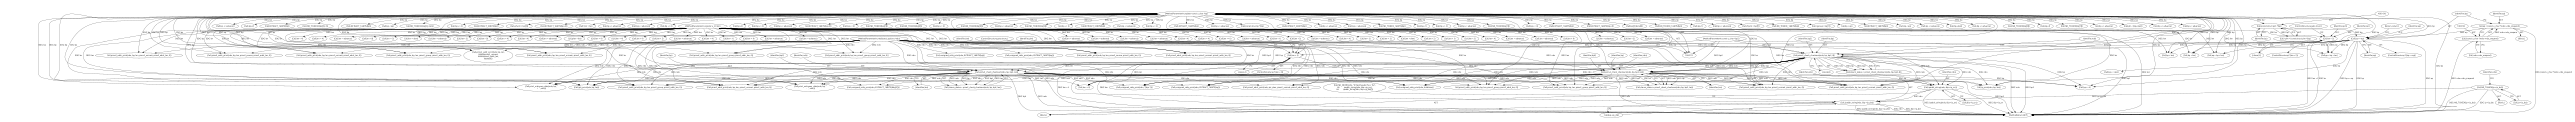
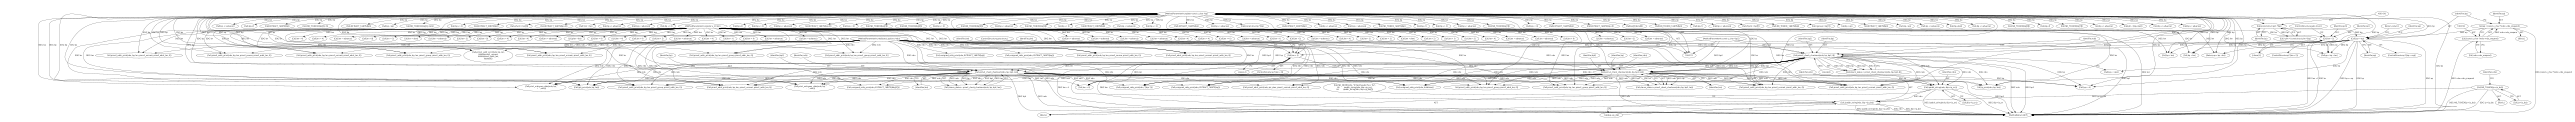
  digraph {
    fontname=Ubuntu
    node [fontname=Ubuntu]
    edge [fontname=Ubuntu]
    n1 [label="(Call,ipaddr_string(ndo, &ip->ip_dst))"]
    n2 [label="(Block,)"]
    n3 [label="(MethodReturn,RET)"]
    n4 [label="(Call,&ip->ip_dst)"]
    n5 [label="(Call,ipaddr_string(ndo, &ip->ip_src))"]
    n6 [label="(Call,&ip->ip_src)"]
    n7 [label="(Call,pimv2_check_checksum(ndo, bp, bp2, 8))"]
    n8 [label="(Call,pimv2_check_checksum(ndo, bp, bp2, len))"]
    n9 [label="(Call,cksum_status = pimv2_check_checksum(ndo, bp, bp2, 8))"]
    n10 [label="(Call,pimv2_addr_print(ndo, bp, len, pimv2_group, pimv2_addr_len, 0))"]
    n11 [label="(Call,unsigned_relts_print(ndo, *(bp+1)))"]
    n12 [label="(Call,unsigned_relts_print(ndo, EXTRACT_16BITS(bp)))"]
    n13 [label="(Call,pimv2_addr_print(ndo, ptr, plen, pimv2_unicast, pimv2_addr_len, 0))"]
    n14 [label="(Call,print_unknown_data(ndo, bp, \"\n\t    \", olen))"]
    n15 [label="(Call,pimv2_addr_print(ndo, bp, len, pimv2_group, pimv2_addr_len, 0))"]
    n16 [label="(Call,ip6_print(ndo, bp, len))"]
    n17 [label="(Call,pimv2_addr_print(ndo, bp, len, pimv2_unicast, pimv2_addr_len, 0))"]
    n18 [label="(Literal,8)"]
    n19 [label="(Call,pimv2_addr_print(ndo, bp, len, pimv2_group, pimv2_addr_len, 0))"]
    n20 [label="(Call,bp += 4)"]
    n21 [label="(Call,print_unknown_data(ndo, bp, \"\n\t    \", olen))"]
    n22 [label="(Call,pimv2_addr_print(ndo, bp, len, pimv2_unicast, pimv2_addr_len, 0))"]
    n23 [label="(Call,unsigned_relts_print(ndo, holdtime))"]
    n24 [label="(Call,ip_print(ndo, bp, len))"]
    n25 [label="(Call,pimv2_addr_print(ndo, bp, len, pimv2_unicast, pimv2_addr_len, 0))"]
    n26 [label="(Call,unsigned_relts_print(ndo, EXTRACT_16BITS(&bp[2])))"]
    n27 [label="(Call,len -= 4)"]
    n28 [label="(Call,cksum_status = pimv2_check_checksum(ndo, bp, bp2, len))"]
    n29 [label="(Identifier,len)"]
    n30 [label="(MethodParameterIn,netdissect_options *ndo)"]
    n31 [label="(Call,pimv2_check_checksum(ndo, bp, bp2, len))"]
    n32 [label="(Call,pimv2_addr_print(ndo, bp, len, pimv2_unicast, pimv2_addr_len, 0))"]
    n33 [label="(Call,pimv2_addr_print(ndo, bp, len, pimv2_source, pimv2_addr_len, 0))"]
    n34 [label="(Call,pimv2_addr_print(ndo, bp, len, pimv2_group, pimv2_addr_len, 0))"]
    n35 [label="(Call,pimv2_addr_print(ndo, bp, len, pimv2_unicast, pimv2_addr_len, 0))"]
    n36 [label="(Call,pimv2_addr_print(ndo, bp, len,\n \t\t\t\t\t\t\t\tpimv2_unicast,\n\t\t\t\t\t\t\t\tpimv2_addr_len,\n\t\t\t\t\t\t\t\t0))"]
    n37 [label="(Call,pimv2_addr_print(ndo, bp, len, pimv2_group, pimv2_addr_len, 0))"]
    n38 [label="(Call,pimv2_addr_print(ndo, bp, len, pimv2_unicast, pimv2_addr_len, 0))"]
    n39 [label="(Call,unsigned_relts_print(ndo, EXTRACT_16BITS(bp)))"]
    n40 [label="(Call,pimv2_addr_print(ndo, bp, len, pimv2_group, pimv2_addr_len, 0))"]
    n41 [label="(Call,unsigned_relts_print(ndo, EXTRACT_16BITS(bp)))"]
    n42 [label="(Call,pimv2_addr_print(ndo, bp, len, pimv2_source, pimv2_addr_len, 0))"]
    n43 [label="(Call,pimv2_addr_print(ndo, bp, len, pimv2_unicast, pimv2_addr_len, 0))"]
    1000119
    n45 [label="(Identifier,len)"]
    n46 [label="(Call,cksum_status = pimv2_check_checksum(ndo, bp, bp2, len))"]
    n47 [label="(MethodParameterIn,register const u_char *bp)"]
    n48 [label="(Call,bp >= ep)"]
    n49 [label="(Call,(const struct pim *)bp)"]
    n50 [label="(Call,bp += advance)"]
    n51 [label="(Call,bp+2)"]
    n52 [label="(Call,EXTRACT_16BITS(bp))"]
    n53 [label="(Call,ND_TCHECK2(bp[0], 4))"]
    n54 [label="(Call,EXTRACT_16BITS(bp))"]
    n55 [label="(Call,bp < ep)"]
    n56 [label="(Call,ND_TCHECK2(bp[0], olen))"]
    n57 [label="(Call,bp + len)"]
    n58 [label="(Call,bp += 4)"]
    n59 [label="(Call,EXTRACT_32BITS(bp))"]
    n60 [label="(Call,pfxcnt = bp[0])"]
    n61 [label="(Call,EXTRACT_16BITS(bp+2))"]
    n62 [label="(Call,*ptr = bp)"]
    n63 [label="(Call,bp += advance)"]
    n64 [label="(Call,bp += advance)"]
    n65 [label="(Call,bp += 4)"]
    n66 [label="(Call,bp + len)"]
    n67 [label="(Call,bp+2)"]
    n68 [label="(Call,bp += 4)"]
    n69 [label="(Call,bp += advance)"]
    n70 [label="(Call,EXTRACT_16BITS(bp+2))"]
    n71 [label="(Call,bp += 4)"]
    n72 [label="(Call,ND_TCHECK(bp[2]))"]
    n73 [label="(Call,ND_TCHECK(bp[0]))"]
    n74 [label="(Call,bp += 4)"]
-   n75 [label="(Call,ep = bp + len)"]
+   n75 [label="(Return,ep = bp + len)"]
    n76 [label="(Call,ND_TCHECK(bp[0]))"]
    n77 [label="(Call,bp += advance)"]
    n78 [label="(Call,ND_TCHECK(bp[2]))"]
    n79 [label="(Call,bp += 2)"]
    n80 [label="(Call,EXTRACT_32BITS(bp))"]
    n81 [label="(Call,bp += advance)"]
    n82 [label="(Call,bp += 2)"]
    n83 [label="(Call,EXTRACT_16BITS(bp))"]
    n84 [label="(Call,bp += advance)"]
    n85 [label="(Call,(const struct ip *)bp)"]
    n86 [label="(Call,EXTRACT_32BITS(bp))"]
    n87 [label="(Call,bp += advance)"]
    n88 [label="(Call,bp += advance)"]
    n89 [label="(Call,ND_TCHECK_16BITS(bp))"]
    n90 [label="(Call,bp+1)"]
    n91 [label="(Call,bp += 4)"]
    n92 [label="(Call,bp += advance)"]
    n93 [label="(Call,ND_TCHECK(bp[1]))"]
    n94 [label="(Call,ep > bp + len)"]
    n95 [label="(Call,bp += 4)"]
    n96 [label="(Call,EXTRACT_16BITS(bp))"]
    n97 [label="(Call,EXTRACT_16BITS(bp+2))"]
    n98 [label="(Call,bp[0] & 0x80)"]
    n99 [label="(Call,ND_TCHECK_16BITS(bp))"]
    n100 [label="(Call,bp+1)"]
    n101 [label="(Call,bp += advance)"]
    n102 [label="(Call,frpcnt = bp[1])"]
    n103 [label="(Call,ND_TCHECK_16BITS(bp))"]
    n104 [label="(Call,ngroup = bp[1])"]
    n105 [label="(Call,bp < ep)"]
    n106 [label="(Call,EXTRACT_16BITS(bp))"]
    n107 [label="(Call,bp < ep)"]
    n108 [label="(Call,bp += advance)"]
    n109 [label="(Call,bp+olen)"]
    n110 [label="(Call,bp += advance)"]
    n111 [label="(Call,bp += olen)"]
    n112 [label="(Call,ND_TCHECK(bp[0]))"]
    n113 [label="(Call,bp+2)"]
    n114 [label="(Call,ND_TCHECK(bp[1]))"]
    n115 [label="(Call,bp += advance)"]
    n116 [label="(Call,ptr < (bp+olen))"]
    n117 [label="(Call,bp += advance)"]
    n118 [label="(Call,bp += advance)"]
    n119 [label="(Identifier,ep)"]
    n120 [label="(ControlStructure,if (bp >= ep))"]
    n121 [label="(Identifier,bp)"]
    n122 [label="(Call,*pim = (const struct pim *)bp)"]
    n123 [label="(Call,ep = (const u_char *)ndo->ndo_snapend)"]
    n124 [label="(Call,(const u_char *)ndo->ndo_snapend)"]
    n125 [label="(Block,)"]
    n126 [label="(Call,ndo->ndo_snapend)"]
    n127 [label="(MethodParameterIn,const u_char *bp2)"]
    n128 [label="(Call,len < 4)"]
    n129 [label="(Literal,4)"]
    n130 [label="(ControlStructure,if (len < 4))"]
    n131 [label="(Call,len < 2)"]
    n132 [label="(Literal,2)"]
    n133 [label="(ControlStructure,if (len < 2))"]
    n134 [label="(MethodParameterIn,register u_int len)"]
    n135 [label="(Call,len -= advance)"]
    n136 [label="(Call,len -= advance)"]
    n137 [label="(Call,len -= advance)"]
    n138 [label="(Call,len -= advance)"]
    n139 [label="(Call,len -= advance)"]
    n140 [label="(Call,len < 4)"]
    n141 [label="(Call,len -= 4)"]
    n142 [label="(Call,len == 0)"]
    n143 [label="(Call,len -= advance)"]
    n144 [label="(Call,len < 1)"]
    n145 [label="(Call,len < 2)"]
    n146 [label="(Call,len -= advance)"]
    n147 [label="(Call,len < 4)"]
    n148 [label="(Call,len < 2)"]
    n149 [label="(Call,len -= 2)"]
    n150 [label="(Call,len < olen)"]
    n151 [label="(Call,len < 2)"]
    n152 [label="(Call,len < 1)"]
    n153 [label="(Call,len < 2)"]
    n154 [label="(Call,len < 4)"]
    n155 [label="(Call,len -= advance)"]
    n156 [label="(Call,len -= advance)"]
    n157 [label="(Call,len < 4)"]
    n158 [label="(Call,len -= advance)"]
    n159 [label="(Call,len < 2)"]
    n160 [label="(Call,len -= advance)"]
    n161 [label="(Call,len < 4)"]
    n162 [label="(Call,len -= 4)"]
    n163 [label="(Call,len -= advance)"]
    n164 [label="(Call,len < 8)"]
    n165 [label="(Call,len -= 2)"]
    n166 [label="(Call,len -= olen)"]
    n167 [label="(Call,len -= advance)"]
    n168 [label="(Call,len < 3)"]
    n169 [label="(Call,len > 0)"]
    n170 [label="(Call,len -= 4)"]
    n171 [label="(Call,len < 4)"]
    n172 [label="(Call,len -= advance)"]
    n173 [label="(Call,plen = len)"]
    n174 [label="(Call,len -= 4)"]
    n175 [label="(Call,len -= 4)"]
    n176 [label="(Call,len < 4)"]
    n177 [label="(Call,len < 2)"]
    n178 [label="(Call,len -= advance)"]
    n179 [label="(Call,len -= 4)"]
    n180 [label="(Call,len < 1)"]
    n181 [label="(Call,len -= 4)"]
    n182 [label="(Call,len -= advance)"]
    n183 [label="(Call,ND_TCHECK(ip->ip_dst))"]
    n184 [label="(Call,ip->ip_dst)"]
    n185 [label="(Block,)"]
    n186 [label="(ControlStructure,goto trunc;)"]
    n187 [label="(Identifier,bp)"]
    n188 [label="(Identifier,bp2)"]
    n189 [label="(Identifier,pim)"]
    n190 [label="(Identifier,bp2)"]
    n191 [label="(ControlStructure,goto trunc;)"]
    n192 [label="(Identifier,pim)"]
    n193 [label="(Identifier,ndo)"]
    n194 [label="(Identifier,bp)"]
    n195 [label="(Return,return;)"]
    n196 [label="(Identifier,len)"]
    n197 [label="(Identifier,ndo)"]
    n198 [label="(Identifier,ep)"]
    n199 [label="(Identifier,ndo)"]
    n200 [label="(Identifier,bp)"]
    n201 [label="(Identifier,ndo)"]
    n202 [label="(Identifier,ep)"]
    n203 [label="(Identifier,ndo)"]
    n204 [label="(Identifier,bp2)"]
    n205 [label="(Identifier,ndo)"]
    n206 [label="(Identifier,bp)"]
    n207 [label="(Call,ND_PRINT((ndo, \"IP-Null-header %s > %s\",\n \t\t\t          ipaddr_string(ndo, &ip->ip_src),\n \t\t\t          ipaddr_string(ndo, &ip->ip_dst))))"]
    n208 [label="(Identifier,len)"]
    1000130
    1000138
    n1 -> n2 [label="AST: "]
    n1 -> n3 [label="DDG: ndo"]
    n1 -> n3 [label="DDG: &ip->ip_dst"]
    n1 -> n3 [label="DDG: ipaddr_string(ndo, &ip->ip_dst)"]
    n1 -> n4 [label="CFG: "]
    n4 -> n1 [label="AST: "]
    n5 -> n1 [label="DDG: ndo"]
    n5 -> n2 [label="AST: "]
    n5 -> n3 [label="DDG: ipaddr_string(ndo, &ip->ip_src)"]
    n5 -> n3 [label="DDG: &ip->ip_src"]
    n5 -> n6 [label="CFG: "]
    n6 -> n5 [label="AST: "]
    n7 -> n3 [label="DDG: ndo"]
    n7 -> n3 [label="DDG: bp2"]
    n7 -> n5 [label="DDG: ndo"]
    n7 -> n8 [label="DDG: ndo"]
    n7 -> n8 [label="DDG: bp"]
    n7 -> n8 [label="DDG: bp2"]
    n7 -> n9 [label="AST: "]
    n7 -> n9 [label="DDG: ndo"]
    n7 -> n9 [label="DDG: bp"]
    n7 -> n9 [label="DDG: bp2"]
    n7 -> n9 [label="DDG: 8"]
    n7 -> n10 [label="DDG: ndo"]
    n7 -> n11 [label="DDG: ndo"]
    n7 -> n12 [label="DDG: ndo"]
    n7 -> n13 [label="DDG: ndo"]
    n7 -> n14 [label="DDG: ndo"]
    n7 -> n15 [label="DDG: ndo"]
    n7 -> n16 [label="DDG: ndo"]
    n7 -> n17 [label="DDG: ndo"]
-   n7 -> n18 [label="CFG: "]
+   n7 -> n111 [label="CFG: "]
    n7 -> n19 [label="DDG: ndo"]
    n7 -> n20 [label="DDG: bp"]
    n7 -> n21 [label="DDG: ndo"]
    n7 -> n22 [label="DDG: ndo"]
    n7 -> n23 [label="DDG: ndo"]
    n7 -> n24 [label="DDG: ndo"]
    n7 -> n25 [label="DDG: ndo"]
    n8 -> n3 [label="DDG: ndo"]
    n8 -> n3 [label="DDG: bp2"]
    n8 -> n5 [label="DDG: ndo"]
    n8 -> n10 [label="DDG: ndo"]
    n8 -> n11 [label="DDG: ndo"]
    n8 -> n12 [label="DDG: ndo"]
    n8 -> n13 [label="DDG: ndo"]
    n8 -> n14 [label="DDG: ndo"]
    n8 -> n15 [label="DDG: ndo"]
    n8 -> n16 [label="DDG: ndo"]
    n8 -> n17 [label="DDG: ndo"]
    n8 -> n19 [label="DDG: ndo"]
    n8 -> n20 [label="DDG: bp"]
    n8 -> n21 [label="DDG: ndo"]
    n8 -> n22 [label="DDG: ndo"]
    n8 -> n23 [label="DDG: ndo"]
    n8 -> n24 [label="DDG: ndo"]
    n8 -> n25 [label="DDG: ndo"]
    n8 -> n26 [label="DDG: ndo"]
    n8 -> n27 [label="DDG: len"]
    n8 -> n28 [label="AST: "]
    n8 -> n28 [label="DDG: ndo"]
    n8 -> n28 [label="DDG: bp"]
    n8 -> n28 [label="DDG: bp2"]
    n8 -> n28 [label="DDG: len"]
    n8 -> n29 [label="CFG: "]
    n9 -> n7 [label="CFG: "]
    n18 -> n7 [label="DDG: "]
    n28 -> n8 [label="CFG: "]
    n29 -> n8 [label="AST: "]
    n30 -> n1 [label="DDG: ndo"]
    n30 -> n3 [label="DDG: ndo"]
    n30 -> n5 [label="DDG: ndo"]
    n30 -> n7 [label="DDG: ndo"]
    n30 -> n8 [label="DDG: ndo"]
    n30 -> n10 [label="DDG: ndo"]
    n30 -> n11 [label="DDG: ndo"]
    n30 -> n12 [label="DDG: ndo"]
    n30 -> n13 [label="DDG: ndo"]
    n30 -> n14 [label="DDG: ndo"]
    n30 -> n15 [label="DDG: ndo"]
    n30 -> n16 [label="DDG: ndo"]
    n30 -> n17 [label="DDG: ndo"]
    n30 -> n19 [label="DDG: ndo"]
    n30 -> n21 [label="DDG: ndo"]
    n30 -> n22 [label="DDG: ndo"]
    n30 -> n23 [label="DDG: ndo"]
    n30 -> n25 [label="DDG: ndo"]
    n30 -> n26 [label="CFG: "]
    n30 -> n31 [label="DDG: ndo"]
    n30 -> n32 [label="DDG: ndo"]
    n30 -> n33 [label="DDG: ndo"]
    n30 -> n34 [label="DDG: ndo"]
    n30 -> n35 [label="DDG: ndo"]
    n30 -> n36 [label="DDG: ndo"]
    n30 -> n37 [label="DDG: ndo"]
    n30 -> n38 [label="DDG: ndo"]
    n30 -> n39 [label="DDG: ndo"]
    n30 -> n40 [label="DDG: ndo"]
    n30 -> n41 [label="DDG: ndo"]
    n30 -> n42 [label="DDG: ndo"]
    n30 -> n43 [label="DDG: ndo"]
    n30 -> 1000119 [label="AST: "]
    n31 -> n3 [label="DDG: bp2"]
    n31 -> n3 [label="DDG: ndo"]
    n31 -> n5 [label="DDG: ndo"]
    n31 -> n10 [label="DDG: ndo"]
    n31 -> n11 [label="DDG: ndo"]
    n31 -> n12 [label="DDG: ndo"]
    n31 -> n13 [label="DDG: ndo"]
    n31 -> n14 [label="DDG: ndo"]
    n31 -> n15 [label="DDG: ndo"]
    n31 -> n16 [label="DDG: ndo"]
    n31 -> n17 [label="DDG: ndo"]
    n31 -> n19 [label="DDG: ndo"]
    n31 -> n20 [label="DDG: bp"]
    n31 -> n21 [label="DDG: ndo"]
    n31 -> n22 [label="DDG: ndo"]
    n31 -> n23 [label="DDG: ndo"]
    n31 -> n24 [label="DDG: ndo"]
    n31 -> n25 [label="DDG: ndo"]
    n31 -> n26 [label="DDG: ndo"]
    n31 -> n27 [label="DDG: len"]
    n31 -> n45 [label="CFG: "]
    n31 -> n46 [label="AST: "]
    n31 -> n46 [label="DDG: ndo"]
    n31 -> n46 [label="DDG: bp"]
    n31 -> n46 [label="DDG: bp2"]
    n31 -> n46 [label="DDG: len"]
    n45 -> n31 [label="AST: "]
    n46 -> n31 [label="CFG: "]
    n47 -> n3 [label="DDG: bp"]
    n47 -> n7 [label="DDG: bp"]
    n47 -> n8 [label="DDG: bp"]
    n47 -> n10 [label="DDG: bp"]
    n47 -> n14 [label="DDG: bp"]
    n47 -> n15 [label="DDG: bp"]
    n47 -> n16 [label="DDG: bp"]
    n47 -> n17 [label="DDG: bp"]
    n47 -> n19 [label="DDG: bp"]
    n47 -> n20 [label="DDG: bp"]
    n47 -> n21 [label="DDG: bp"]
    n47 -> n22 [label="DDG: bp"]
    n47 -> n24 [label="DDG: bp"]
    n47 -> n25 [label="DDG: bp"]
    n47 -> n31 [label="DDG: bp"]
    n47 -> n32 [label="DDG: bp"]
    n47 -> n33 [label="DDG: bp"]
    n47 -> n34 [label="DDG: bp"]
    n47 -> n35 [label="DDG: bp"]
    n47 -> n36 [label="DDG: bp"]
    n47 -> n37 [label="DDG: bp"]
    n47 -> n38 [label="DDG: bp"]
    n47 -> n40 [label="DDG: bp"]
    n47 -> n42 [label="DDG: bp"]
    n47 -> n43 [label="DDG: bp"]
    n47 -> 1000119 [label="AST: "]
    n47 -> n48 [label="DDG: bp"]
    n47 -> n49 [label="DDG: bp"]
    n47 -> n50 [label="DDG: bp"]
    n47 -> n51 [label="DDG: bp"]
    n47 -> n52 [label="DDG: bp"]
    n47 -> n53 [label="DDG: bp"]
    n47 -> n54 [label="DDG: bp"]
    n47 -> n55 [label="DDG: bp"]
    n47 -> n56 [label="DDG: bp"]
    n47 -> n57 [label="DDG: bp"]
    n47 -> n58 [label="DDG: bp"]
    n47 -> n59 [label="DDG: bp"]
    n47 -> n60 [label="DDG: bp"]
    n47 -> n61 [label="DDG: bp"]
    n47 -> n62 [label="DDG: bp"]
    n47 -> n63 [label="DDG: bp"]
    n47 -> n64 [label="DDG: bp"]
    n47 -> n65 [label="DDG: bp"]
    n47 -> n66 [label="DDG: bp"]
    n47 -> n67 [label="DDG: bp"]
    n47 -> n68 [label="DDG: bp"]
    n47 -> n69 [label="DDG: bp"]
    n47 -> n70 [label="DDG: bp"]
    n47 -> n71 [label="DDG: bp"]
    n47 -> n72 [label="DDG: bp"]
    n47 -> n73 [label="DDG: bp"]
    n47 -> n74 [label="DDG: bp"]
    n47 -> n75 [label="DDG: bp"]
    n47 -> n76 [label="DDG: bp"]
    n47 -> n77 [label="DDG: bp"]
    n47 -> n78 [label="DDG: bp"]
    n47 -> n79 [label="DDG: bp"]
    n47 -> n80 [label="DDG: bp"]
    n47 -> n81 [label="DDG: bp"]
    n47 -> n82 [label="DDG: bp"]
    n47 -> n83 [label="DDG: bp"]
    n47 -> n84 [label="DDG: bp"]
    n47 -> n85 [label="DDG: bp"]
    n47 -> n86 [label="DDG: bp"]
    n47 -> n87 [label="DDG: bp"]
    n47 -> n88 [label="DDG: bp"]
    n47 -> n89 [label="DDG: bp"]
    n47 -> n90 [label="DDG: bp"]
    n47 -> n91 [label="DDG: bp"]
    n47 -> n92 [label="DDG: bp"]
    n47 -> n93 [label="DDG: bp"]
    n47 -> n94 [label="DDG: bp"]
    n47 -> n95 [label="DDG: bp"]
    n47 -> n96 [label="DDG: bp"]
    n47 -> n97 [label="DDG: bp"]
    n47 -> n98 [label="DDG: bp"]
    n47 -> n99 [label="DDG: bp"]
    n47 -> n100 [label="DDG: bp"]
    n47 -> n101 [label="DDG: bp"]
    n47 -> n102 [label="DDG: bp"]
    n47 -> n103 [label="DDG: bp"]
    n47 -> n104 [label="DDG: bp"]
    n47 -> n105 [label="DDG: bp"]
    n47 -> n106 [label="DDG: bp"]
    n47 -> n107 [label="DDG: bp"]
    n47 -> n108 [label="DDG: bp"]
    n47 -> n109 [label="DDG: bp"]
    n47 -> n110 [label="DDG: bp"]
    n47 -> n111 [label="DDG: bp"]
    n47 -> n112 [label="DDG: bp"]
    n47 -> n113 [label="DDG: bp"]
    n47 -> n114 [label="DDG: bp"]
    n47 -> n115 [label="DDG: bp"]
    n47 -> n116 [label="DDG: bp"]
    n47 -> n117 [label="DDG: bp"]
    n47 -> n118 [label="DDG: bp"]
    n48 -> n3 [label="DDG: bp"]
    n48 -> n3 [label="DDG: ep"]
    n48 -> n3 [label="DDG: bp >= ep"]
    n48 -> n7 [label="DDG: bp"]
    n48 -> n20 [label="DDG: bp"]
    n48 -> n31 [label="DDG: bp"]
    n48 -> n57 [label="DDG: bp"]
    n48 -> n66 [label="DDG: bp"]
    n48 -> n75 [label="DDG: bp"]
    n48 -> n94 [label="DDG: ep"]
    n48 -> n94 [label="DDG: bp"]
    n48 -> n119 [label="CFG: "]
    n48 -> n120 [label="AST: "]
    n49 -> n48 [label="DDG: bp"]
    n49 -> n121 [label="CFG: "]
    n49 -> n122 [label="AST: "]
    n49 -> n122 [label="DDG: bp"]
    n119 -> n48 [label="AST: "]
    n121 -> n49 [label="AST: "]
    n122 -> n49 [label="CFG: "]
    n123 -> n3 [label="DDG: (const u_char *)ndo->ndo_snapend"]
    n123 -> n48 [label="DDG: ep"]
    n123 -> n124 [label="CFG: "]
    n123 -> n125 [label="AST: "]
    n124 -> n3 [label="DDG: ndo->ndo_snapend"]
    n124 -> n123 [label="AST: "]
    n124 -> n123 [label="DDG: ndo->ndo_snapend"]
    n124 -> n126 [label="CFG: "]
    n126 -> n124 [label="AST: "]
    n127 -> n3 [label="DDG: bp2"]
    n127 -> n7 [label="DDG: bp2"]
    n127 -> n8 [label="DDG: bp2"]
    n127 -> n31 [label="DDG: bp2"]
    n127 -> 1000119 [label="AST: "]
    n128 -> n3 [label="DDG: len"]
    n128 -> n3 [label="DDG: len < 4"]
    n128 -> n8 [label="DDG: len"]
    n128 -> n27 [label="DDG: len"]
    n128 -> n31 [label="DDG: len"]
    n128 -> n129 [label="CFG: "]
    n128 -> n130 [label="AST: "]
    n129 -> n128 [label="AST: "]
    n131 -> n3 [label="DDG: len < 2"]
    n131 -> n3 [label="DDG: len"]
    n131 -> n128 [label="DDG: len"]
    n131 -> n132 [label="CFG: "]
    n131 -> n133 [label="AST: "]
    n132 -> n131 [label="AST: "]
    n134 -> n3 [label="DDG: len"]
    n134 -> n8 [label="DDG: len"]
    n134 -> n10 [label="DDG: len"]
    n134 -> n15 [label="DDG: len"]
    n134 -> n16 [label="DDG: len"]
    n134 -> n17 [label="DDG: len"]
    n134 -> n19 [label="DDG: len"]
    n134 -> n22 [label="DDG: len"]
    n134 -> n24 [label="DDG: len"]
    n134 -> n25 [label="DDG: len"]
    n134 -> n27 [label="DDG: len"]
    n134 -> n31 [label="DDG: len"]
    n134 -> n32 [label="DDG: len"]
    n134 -> n33 [label="DDG: len"]
    n134 -> n34 [label="DDG: len"]
    n134 -> n35 [label="DDG: len"]
    n134 -> n36 [label="DDG: len"]
    n134 -> n37 [label="DDG: len"]
    n134 -> n38 [label="DDG: len"]
    n134 -> n40 [label="DDG: len"]
    n134 -> n42 [label="DDG: len"]
    n134 -> n43 [label="DDG: len"]
    n134 -> 1000119 [label="AST: "]
    n134 -> n57 [label="DDG: len"]
    n134 -> n66 [label="DDG: len"]
    n134 -> n75 [label="DDG: len"]
    n134 -> n94 [label="DDG: len"]
    n134 -> n128 [label="DDG: len"]
    n134 -> n131 [label="DDG: len"]
    n134 -> n135 [label="DDG: len"]
    n134 -> n136 [label="DDG: len"]
    n134 -> n137 [label="DDG: len"]
    n134 -> n138 [label="DDG: len"]
    n134 -> n139 [label="DDG: len"]
    n134 -> n140 [label="DDG: len"]
    n134 -> n141 [label="DDG: len"]
    n134 -> n142 [label="DDG: len"]
    n134 -> n143 [label="DDG: len"]
    n134 -> n144 [label="DDG: len"]
    n134 -> n145 [label="DDG: len"]
    n134 -> n146 [label="DDG: len"]
    n134 -> n147 [label="DDG: len"]
    n134 -> n148 [label="DDG: len"]
    n134 -> n149 [label="DDG: len"]
    n134 -> n150 [label="DDG: len"]
    n134 -> n151 [label="DDG: len"]
    n134 -> n152 [label="DDG: len"]
    n134 -> n153 [label="DDG: len"]
    n134 -> n154 [label="DDG: len"]
    n134 -> n155 [label="DDG: len"]
    n134 -> n156 [label="DDG: len"]
    n134 -> n157 [label="DDG: len"]
    n134 -> n158 [label="DDG: len"]
    n134 -> n159 [label="DDG: len"]
    n134 -> n160 [label="DDG: len"]
    n134 -> n161 [label="DDG: len"]
    n134 -> n162 [label="DDG: len"]
    n134 -> n163 [label="DDG: len"]
    n134 -> n164 [label="DDG: len"]
    n134 -> n165 [label="DDG: len"]
    n134 -> n166 [label="DDG: len"]
    n134 -> n167 [label="DDG: len"]
    n134 -> n168 [label="DDG: len"]
    n134 -> n169 [label="DDG: len"]
    n134 -> n170 [label="DDG: len"]
    n134 -> n171 [label="DDG: len"]
    n134 -> n172 [label="DDG: len"]
    n134 -> n173 [label="DDG: len"]
    n134 -> n174 [label="DDG: len"]
    n134 -> n175 [label="DDG: len"]
    n134 -> n176 [label="DDG: len"]
    n134 -> n177 [label="DDG: len"]
    n134 -> n178 [label="DDG: len"]
    n134 -> n179 [label="DDG: len"]
    n134 -> n180 [label="DDG: len"]
    n134 -> n181 [label="DDG: len"]
    n134 -> n182 [label="DDG: len"]
    n183 -> n1 [label="DDG: ip->ip_dst"]
    n183 -> n3 [label="DDG: ND_TCHECK(ip->ip_dst)"]
    n183 -> n3 [label="DDG: ip->ip_dst"]
    n183 -> n184 [label="CFG: "]
    n183 -> n185 [label="AST: "]
    n184 -> n183 [label="AST: "]
    n186 -> n128 [label="CFG: "]
    n187 -> n48 [label="AST: "]
    n187 -> n123 [label="CFG: "]
    n188 -> n8 [label="AST: "]
    n189 -> n128 [label="CFG: "]
    n190 -> n31 [label="AST: "]
    n191 -> n131 [label="CFG: "]
    n192 -> n131 [label="CFG: "]
    n193 -> n183 [label="CFG: "]
    n194 -> n7 [label="AST: "]
    n195 -> n48 [label="CFG: "]
    n196 -> n131 [label="AST: "]
    n197 -> n7 [label="AST: "]
    n198 -> n48 [label="CFG: "]
    n199 -> n1 [label="AST: "]
    n199 -> n5 [label="CFG: "]
    n200 -> n8 [label="AST: "]
    n201 -> n31 [label="AST: "]
    n202 -> n123 [label="AST: "]
    n203 -> n8 [label="AST: "]
    n204 -> n7 [label="AST: "]
    n205 -> n5 [label="AST: "]
    n206 -> n31 [label="AST: "]
    n207 -> n1 [label="CFG: "]
    n208 -> n128 [label="AST: "]
    1000130 -> n49 [label="AST: "]
    1000138 -> n124 [label="AST: "]
  }
